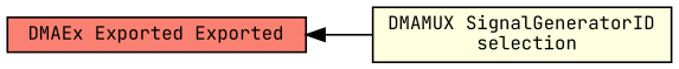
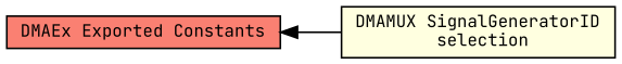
  digraph {
    rankdir=LR
    fontname="JetBrains Mono"
    node [color=black fontname="JetBrains Mono" fontsize=10 shape=box style=filled]
    n1 [fillcolor=lightyellow fontcolor=black height=0.2 label="DMAMUX SignalGeneratorID\l selection" width=0.4]
-   n2 [fillcolor=salmon height=0.2 label="DMAEx Exported Exported" width=0.4]
+   n2 [fillcolor=salmon height=0.2 label="DMAEx Exported Constants" width=0.4]
    n2 -> n1 [dir=back fontname="JetBrains Mono" fontsize=10 labelfontname=Helvetica labelfontsize=10 shape=plaintext style=solid]
  }
